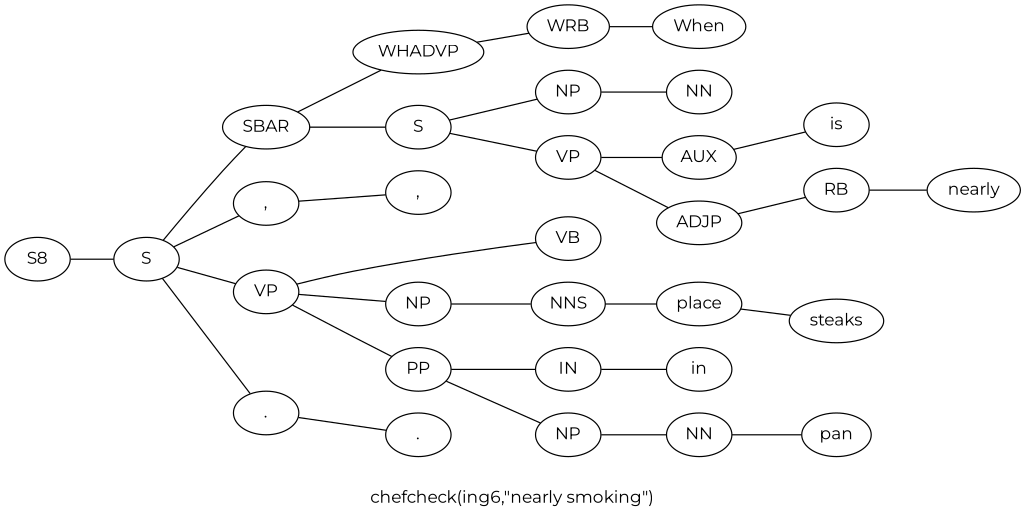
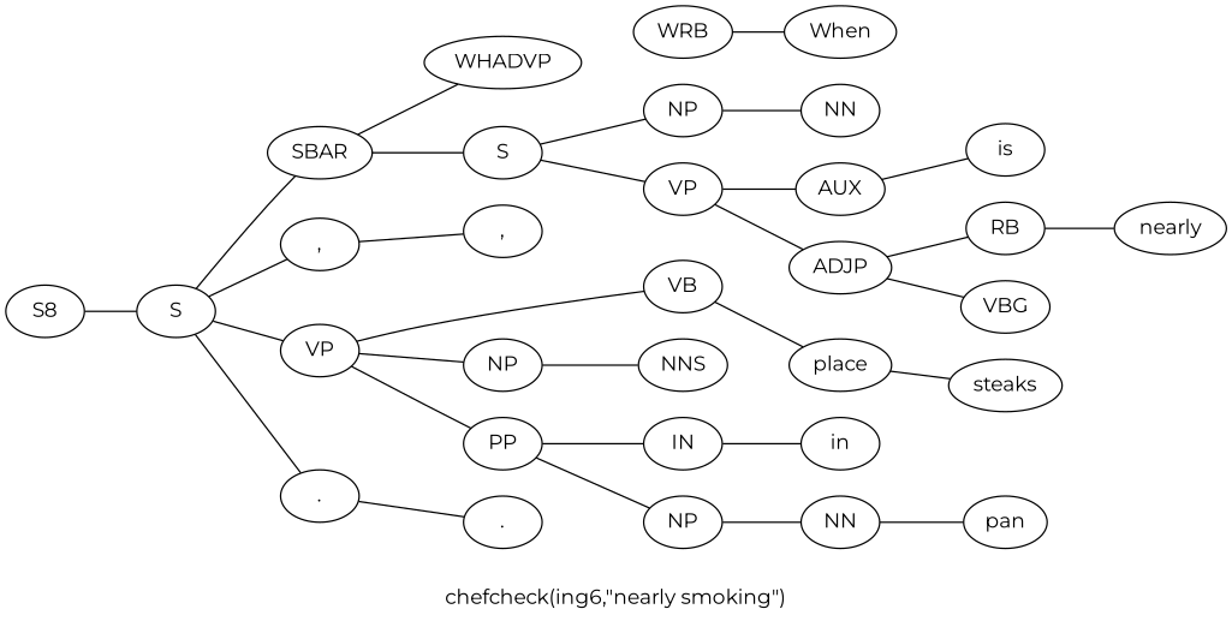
  graph {
    fontname=Montserrat
    label="chefcheck(ing6,\"nearly smoking\")"
    rankdir=LR
    node [fontname=Montserrat]
    edge [fontname=Montserrat]
    n1 [label=S8]
    n2 [label=S]
    n3 [label=SBAR]
    n4 [label=","]
    n5 [label=VP]
    n6 [label="."]
    n7 [label=WHADVP]
    n8 [label=S]
    n9 [label=","]
    n10 [label=VB]
    n11 [label=NP]
    n12 [label=PP]
    n13 [label="."]
    n14 [label=WRB]
    n15 [label=NP]
    n16 [label=VP]
    n17 [label=When]
    n18 [label=NN]
    n19 [label=AUX]
    n20 [label=ADJP]
    n21 [label=is]
    n22 [label=RB]
+   n23 [label=VBG]
    n24 [label=nearly]
    n25 [label=place]
    n26 [label=NNS]
    n27 [label=IN]
    n28 [label=NP]
    n29 [label=steaks]
    n30 [label=in]
    n31 [label=NN]
    n32 [label=pan]
    n1 -- n2
    n2 -- n3
    n2 -- n4
    n2 -- n5
    n2 -- n6
    n3 -- n7
    n3 -- n8
    n4 -- n9
    n5 -- n10
    n5 -- n11
    n5 -- n12
    n6 -- n13
-   n7 -- n14
    n8 -- n15
    n8 -- n16
-   n26 -- n25
+   n10 -- n25
    n11 -- n26
    n12 -- n27
    n12 -- n28
    n14 -- n17
    n15 -- n18
    n16 -- n19
    n16 -- n20
    n19 -- n21
    n20 -- n22
+   n20 -- n23
    n22 -- n24
    n25 -- n29
    n27 -- n30
    n28 -- n31
    n31 -- n32
  }
